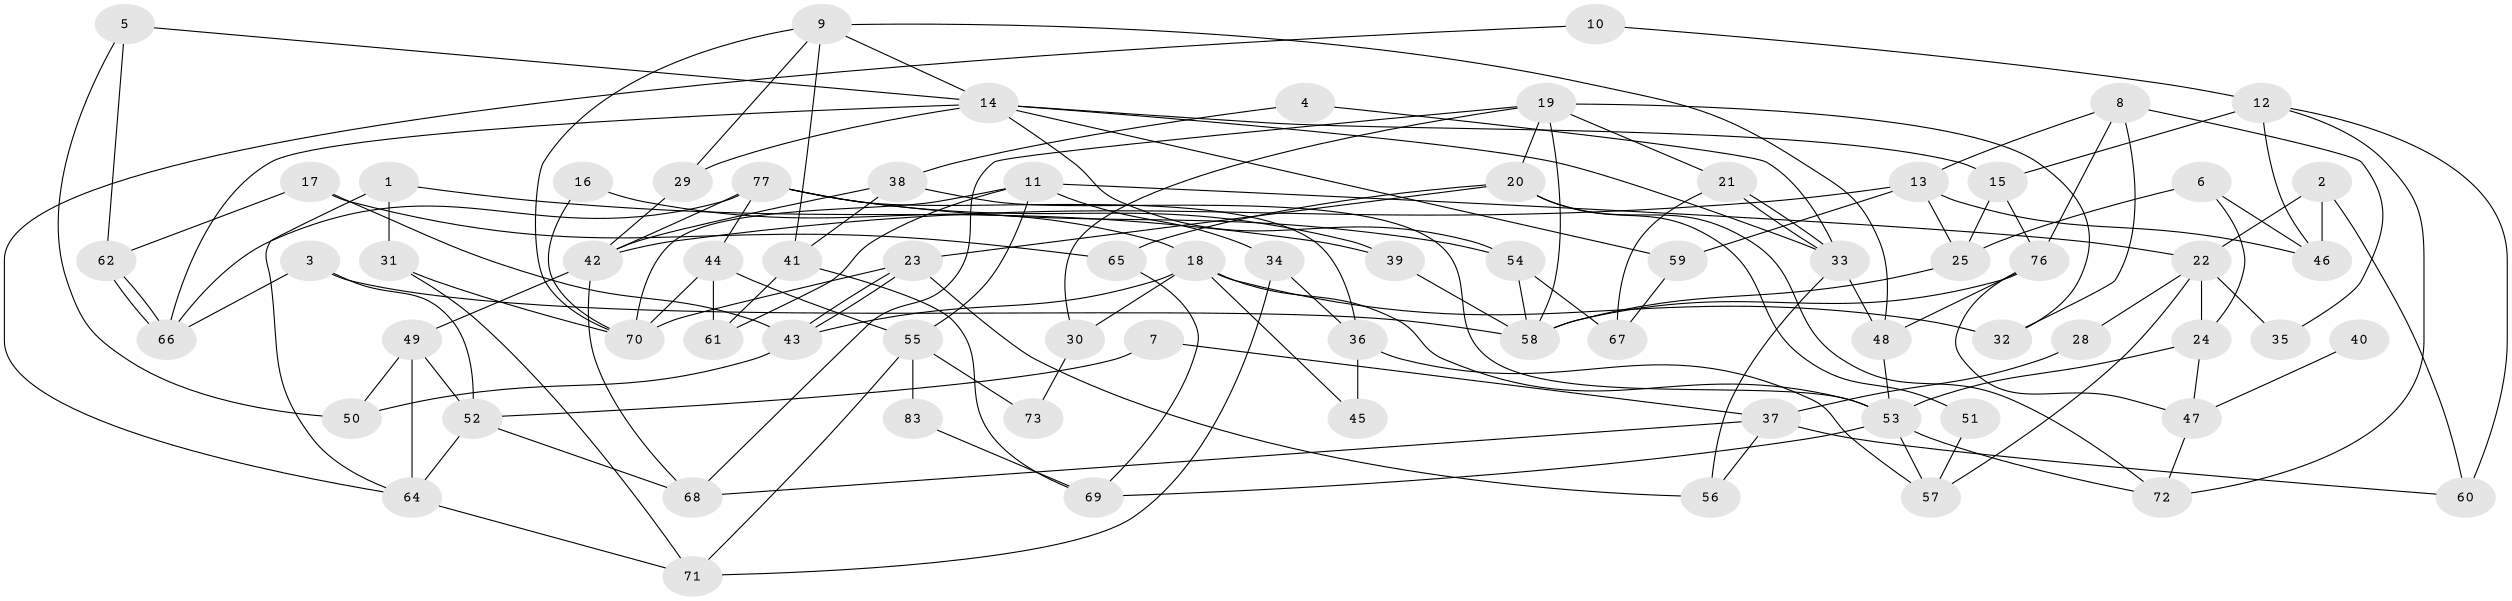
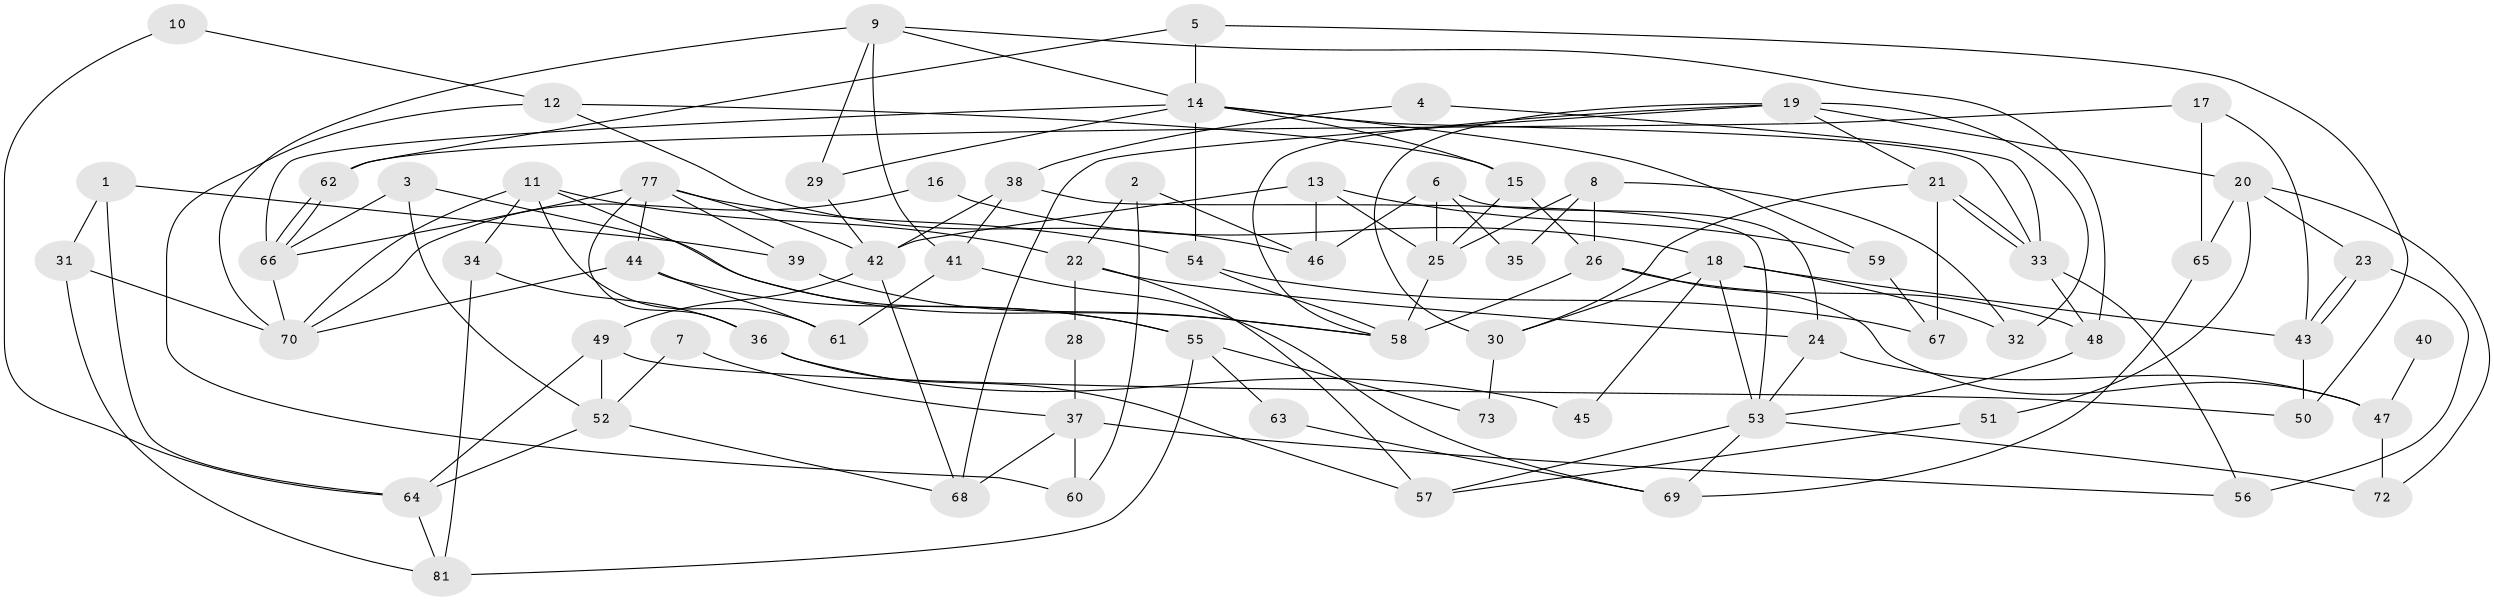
  graph {
    fontname="Courier Prime"
    node [color=gray90 fontname="Courier Prime" style=filled]
    edge [fontname="Courier Prime"]
    1
    31
    39
    64
    70
-   71
+   71 [label=81]
    58
    2
    46
    60
    22
    3
    52
    66
    40
    47
    68
    4
    33
    38
    48
    56
    41
    42
    53
    5
    14
    50
    62
    29
    15
    59
    54
    51
    57
    6
    24
    25
    7
    37
    8
    13
-   26 [label=76]
+   26
    32
    35
    9
    61
    69
    10
    12
    72
    28
    11
    34
    55
    36
    73
-   63 [label=83]
+   63
    49
    67
    16
    18
    43
    30
    45
    17
    65
    19
    20
    21
    23
    n72 [label=77]
    44
    1 -- 31
    1 -- 39
    1 -- 64
    31 -- 70
    31 -- 71
    39 -- 58
    64 -- 71
    2 -- 46
    2 -- 60
    2 -- 22
    22 -- 57
    22 -- 24
-   22 -- 35
+   6 -- 35
    22 -- 28
    3 -- 58
    3 -- 52
    3 -- 66
    52 -- 64
    52 -- 68
    40 -- 47
    47 -- 72
    4 -- 33
    4 -- 38
    33 -- 48
    33 -- 56
    38 -- 41
    38 -- 42
    38 -- 53
    48 -- 53
    41 -- 61
    41 -- 69
    42 -- 68
    42 -- 49
    53 -- 57
    53 -- 69
    53 -- 72
    5 -- 14
    5 -- 50
    5 -- 62
    14 -- 66
    14 -- 33
    14 -- 29
    14 -- 15
    14 -- 59
    14 -- 54
    62 -- 66
    62 -- 66
    29 -- 42
    15 -- 25
    15 -- 26
    59 -- 67
    54 -- 58
    54 -- 67
    51 -- 57
    6 -- 46
    6 -- 24
    6 -- 25
    24 -- 47
    24 -- 53
    25 -- 58
    7 -- 52
    7 -- 37
    37 -- 60
    37 -- 68
    37 -- 56
-   8 -- 13
+   8 -- 25
    8 -- 26
    8 -- 32
    8 -- 35
    13 -- 46
    13 -- 42
    13 -- 59
    13 -- 25
    26 -- 58
    26 -- 47
    26 -- 48
    9 -- 70
    9 -- 48
    9 -- 41
    9 -- 14
    9 -- 29
    10 -- 64
    10 -- 12
    12 -- 46
    12 -- 60
    12 -- 15
-   12 -- 72
    28 -- 37
    11 -- 70
    11 -- 22
    11 -- 61
    11 -- 34
    11 -- 55
    34 -- 71
    34 -- 36
    55 -- 71
    55 -- 73
    55 -- 63
    36 -- 57
    36 -- 45
    63 -- 69
    49 -- 64
    49 -- 52
    49 -- 50
    16 -- 70
    16 -- 18
    18 -- 53
    18 -- 32
    18 -- 43
    18 -- 30
    18 -- 45
    43 -- 50
    30 -- 73
    17 -- 62
    17 -- 43
    17 -- 65
    65 -- 69
    19 -- 58
    19 -- 68
    19 -- 32
    19 -- 30
    19 -- 20
    19 -- 21
    20 -- 51
    20 -- 72
    20 -- 65
    20 -- 23
    21 -- 33
    21 -- 33
    21 -- 67
-   23 -- 70
+   21 -- 30
+   66 -- 70
    23 -- 56
    23 -- 43
    23 -- 43
    n72 -- 39
    n72 -- 66
    n72 -- 42
    n72 -- 54
    n72 -- 36
    n72 -- 44
    44 -- 70
    44 -- 61
    44 -- 55
  }
